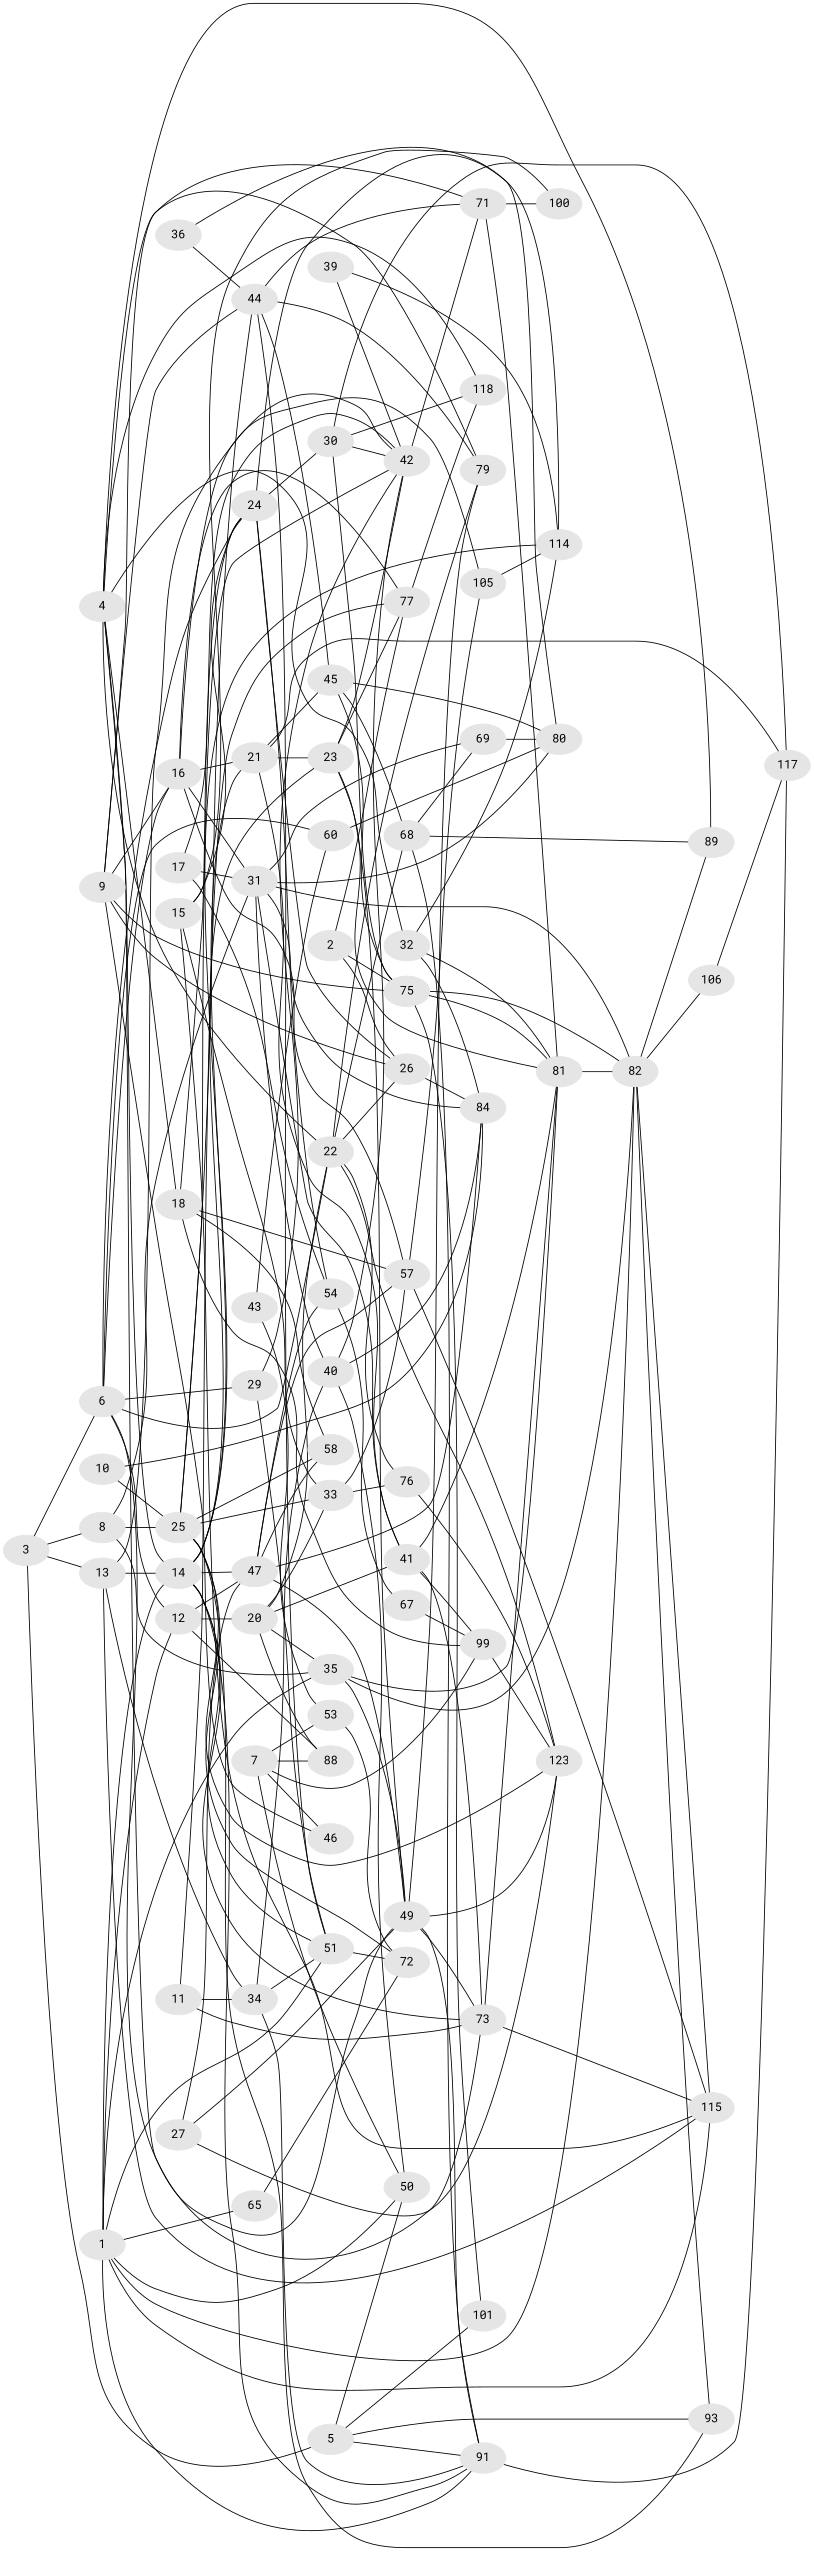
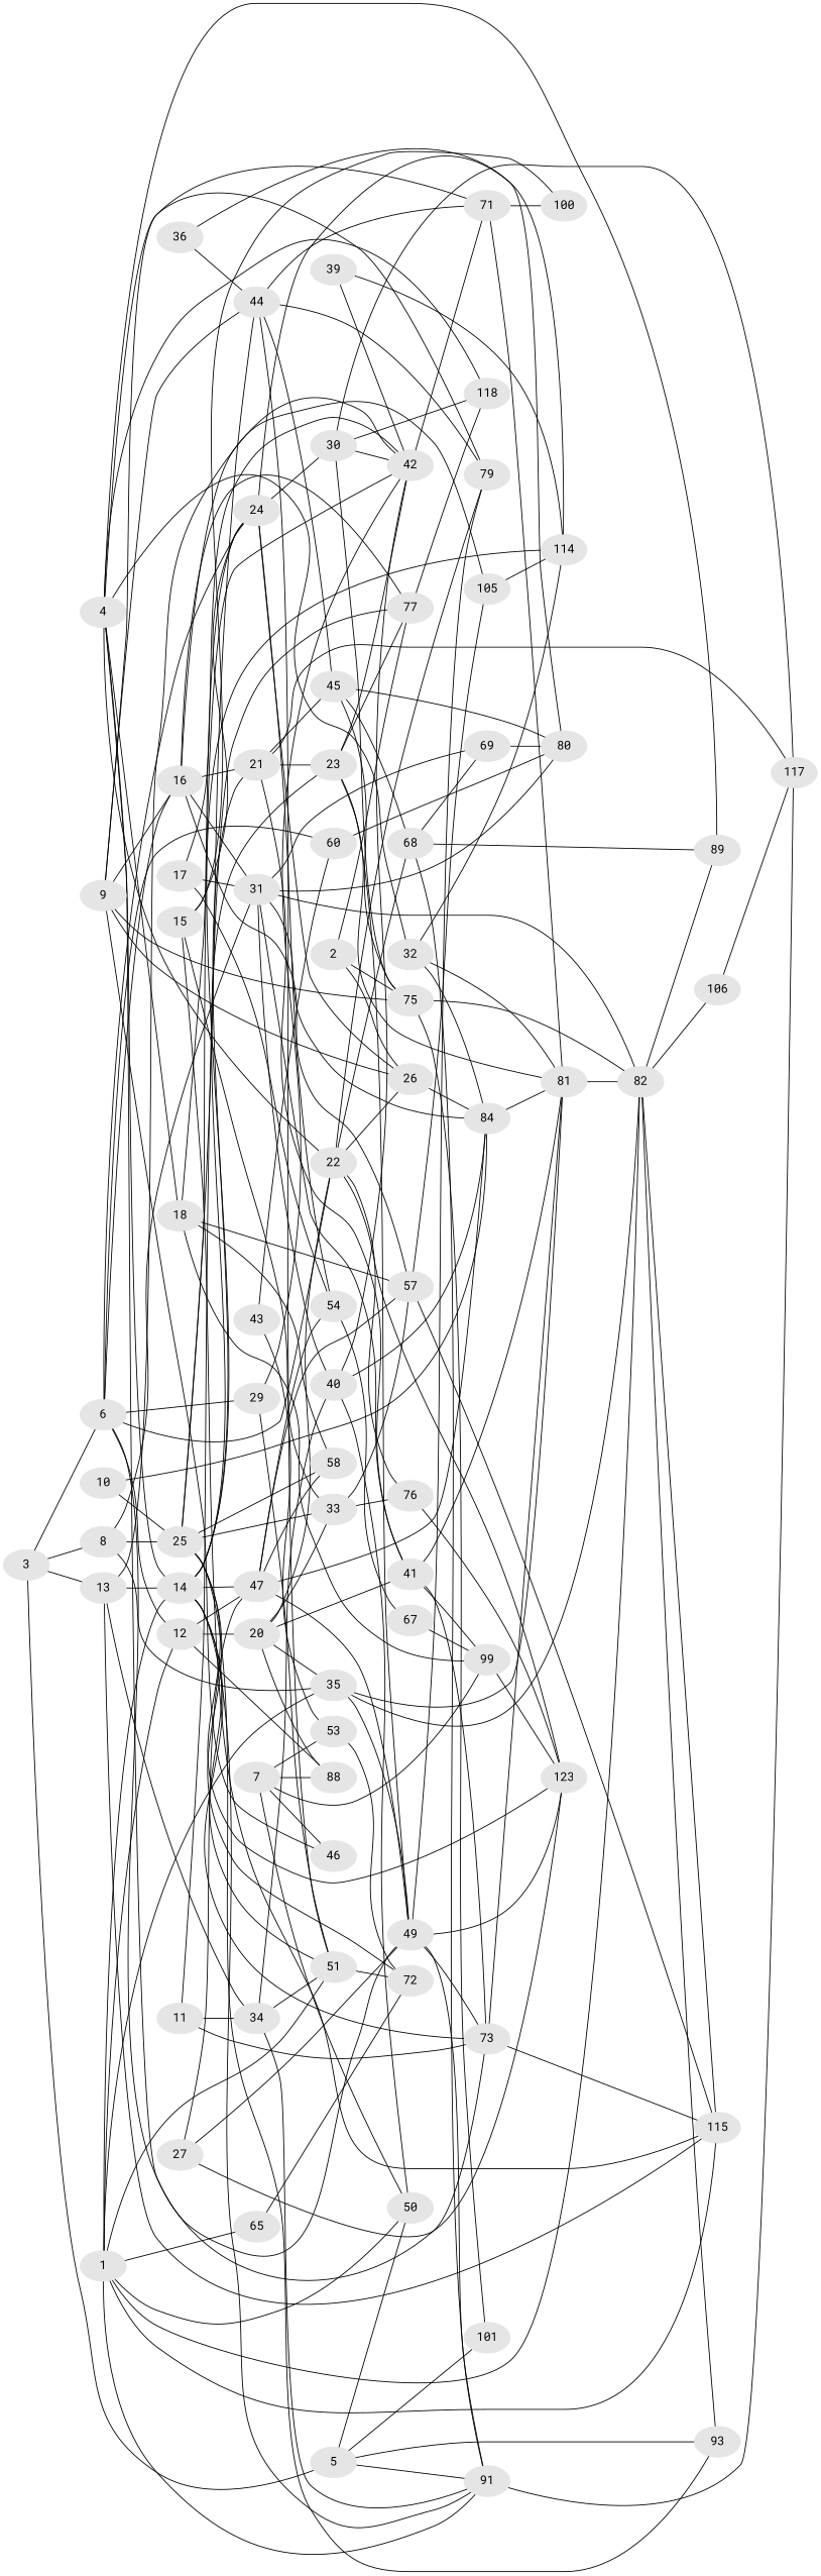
  graph {
    fontname="Roboto Mono"
    rankdir=LR
    node [color=gray90 fontname="Roboto Mono" style=filled]
    edge [fontname="Roboto Mono"]
    1 [super="+59"]
    12 [super="+37"]
    14 [super="+92"]
    35 [super="+74"]
    50
    51 [super="+52"]
    65
    82 [super="+102"]
    91 [super="+112"]
    115
    88
    20
    47 [super="+85"]
    73 [super="+107"]
    21 [super="+87"]
    23 [super="+70"]
    114 [super="+120"]
    49 [super="+66"]
    81 [super="+113"]
    72
    89
    93
    106
    117
    26 [super="+86"]
    84 [super="+111"]
    2
    75 [super="+94"]
    77 [super="+97"]
    101
    118
    3 [super="+48"]
    5 [super="+83"]
    6 [super="+56"]
    8
    13 [super="+98"]
    22 [super="+62"]
    16 [super="+108"]
    24 [super="+28"]
    29 [super="+109"]
    60
    25 [super="+95"]
    31 [super="+61"]
    34
    42 [super="+55"]
    4 [super="+104"]
    18 [super="+122"]
    32 [super="+78"]
    79
    99
    57 [super="+96"]
    58
    n53 [label=68]
    76
    123
    105
    54 [super="+68"]
    30 [super="+121"]
    80 [super="+90"]
    7 [super="+19"]
    46
    53
    44 [super="+116"]
    33 [super="+38"]
    41 [super="+63"]
    40 [super="+119"]
    69
    9 [super="+103"]
    71
    45
    100
    10
    11
    15
    17
    67
    27 [super="+110"]
    36
    39
    43
    1 -- 12
    1 -- 14
    1 -- 35
    1 -- 50
    1 -- 51
    1 -- 65
    1 -- 82
    1 -- 91
    1 -- 115
    12 -- 88
    12 -- 20
    12 -- 47
    14 -- 51
    14 -- 91
    14 -- 47
    14 -- 73
    14 -- 21
    14 -- 23
    14 -- 114 [weight=2]
    35 -- 82
    35 -- 49
    35 -- 81
    51 -- 72
    65 -- 72
    82 -- 115
    82 -- 89
    82 -- 93
    82 -- 106
    91 -- 117
    20 -- 35
    20 -- 88
    20 -- 22
    20 -- 33
    20 -- 41
    47 -- 49
    47 -- 84
    47 -- 57
    47 -- 58
    47 -- 54
    73 -- 115
    73 -- 81
    21 -- 23
    21 -- 117
    21 -- 41
    21 -- 45
    23 -- 49
    23 -- 81
    23 -- 77
    23 -- 42
    49 -- 91
    49 -- 73
    49 -- 79
    49 -- 123
    81 -- 82
    106 -- 117
    26 -- 84
    2 -- 26
    2 -- 75
    2 -- 77
    75 -- 82
-   75 -- 81
+   84 -- 81
    75 -- 101
    77 -- 118
    3 -- 5
    3 -- 6
    3 -- 8
    3 -- 13
    5 -- 50
    5 -- 91 [weight=2]
    5 -- 93
    5 -- 101
    6 -- 12
    6 -- 49
    6 -- 22
    6 -- 16
    6 -- 24
    6 -- 29
    6 -- 60
    8 -- 35
    8 -- 25
    8 -- 31
    13 -- 14
    13 -- 115
    13 -- 34
    13 -- 42
    22 -- 26
    22 -- 79
    22 -- n53
    22 -- 76
    22 -- 123
    16 -- 21 [weight=2]
    16 -- 77
    16 -- 31
    16 -- 57
    16 -- 105
    24 -- 114
    24 -- 26
    24 -- 54
    24 -- 30
    29 -- 51
    29 -- 42
    60 -- 80
    25 -- 72
    25 -- 93
    25 -- 42
    25 -- 58
    25 -- 123
    25 -- 44
    25 -- 33
    31 -- 82
    31 -- 84
    31 -- 80
    31 -- 41
    31 -- 40
    31 -- 69
    34 -- 51
    34 -- 91
    34 -- 40
    42 -- 71
    4 -- 14
    4 -- 73
    4 -- 89
    4 -- 118
    4 -- 22
    4 -- 18
    4 -- 32
    4 -- 79
    18 -- 24
    18 -- 99
    18 -- 57
    18 -- 58
    32 -- 114
    32 -- 81
    32 -- 84
    99 -- 123
    57 -- 115
    57 -- 105
    n53 -- 91
    n53 -- 89
    n53 -- 69
    76 -- 123
    105 -- 114
    54 -- 67
    30 -- 117
    30 -- 75
    30 -- 118
    30 -- 42
    7 -- 50
    7 -- 88
    7 -- 99
    7 -- 46
    7 -- 53
    53 -- 72
    44 -- 51
    44 -- 79
    44 -- 71
    44 -- 45
    33 -- 57
    33 -- 76
    41 -- 73
    41 -- 81
    41 -- 99
    40 -- 50
    40 -- 84
    40 -- 42
    69 -- 80
    9 -- 26
    9 -- 75
    9 -- 16
    9 -- 46
    9 -- 44
    9 -- 71
    71 -- 81
    71 -- 100
    45 -- 75
    45 -- n53
    45 -- 80
    10 -- 84
    10 -- 25
    11 -- 73
    11 -- 77
    11 -- 34
    15 -- 115
    15 -- 24
    15 -- 33
    15 -- 100
    17 -- 31
    17 -- 42
    17 -- 54
    67 -- 99
    27 -- 47
    27 -- 49 [weight=2]
    27 -- 123
    36 -- 80
    36 -- 44
    39 -- 114
    39 -- 42
    43 -- 60
    43 -- 53
  }
